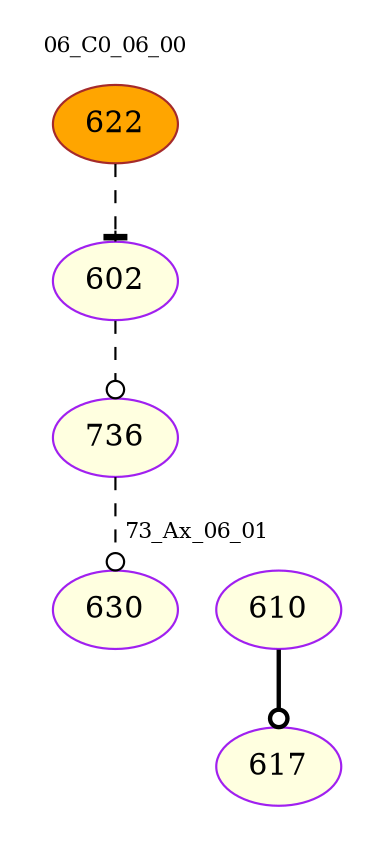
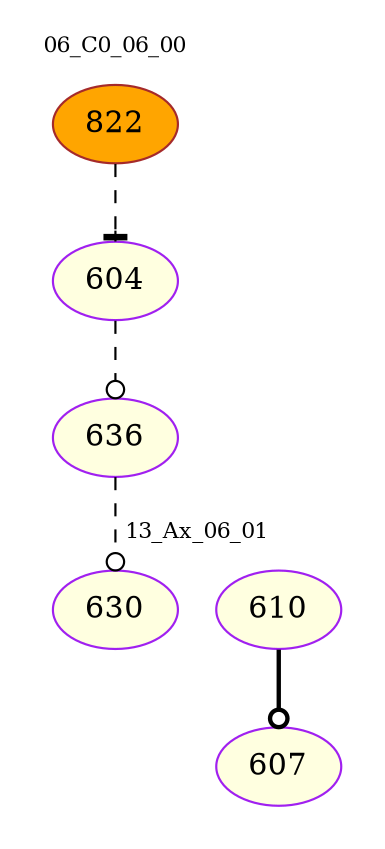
  digraph {
    node [color=purple fillcolor=lightyellow style=filled]
    edge [arrowhead=odot color=black style=dashed]
    n1 [label=610]
    n2 [label=630]
-   n3 [label=617]
-   n4 [label=602]
-   n5 [label=736]
-   n6 [color=brown fillcolor=orange label=622]
+   n3 [label=607]
+   n4 [label=604]
+   n5 [label=636]
+   n6 [color=brown fillcolor=orange label=822]
    subgraph cluster_1 {
      color=white
      fontsize=10
-     label="73_Ax_06_01"
+     label="13_Ax_06_01"
      n1
      n2
      n3
    }
    subgraph cluster_2 {
      color=white
      fontsize=10
      label="06_C0_06_00"
      n4
      n5
      n6
    }
    n1 -> n3 [style=bold]
    n4 -> n5
    n5 -> n2
    n6 -> n4 [arrowhead=tee]
  }
